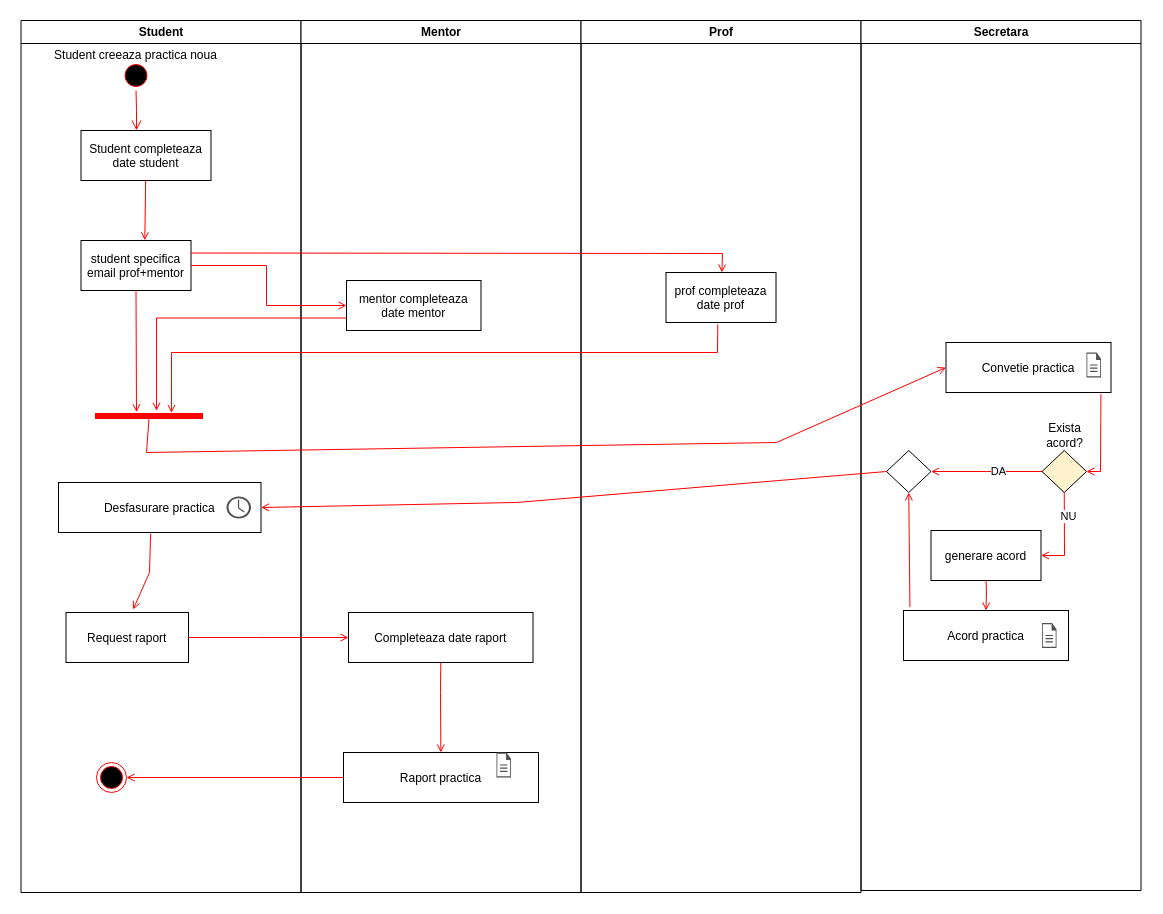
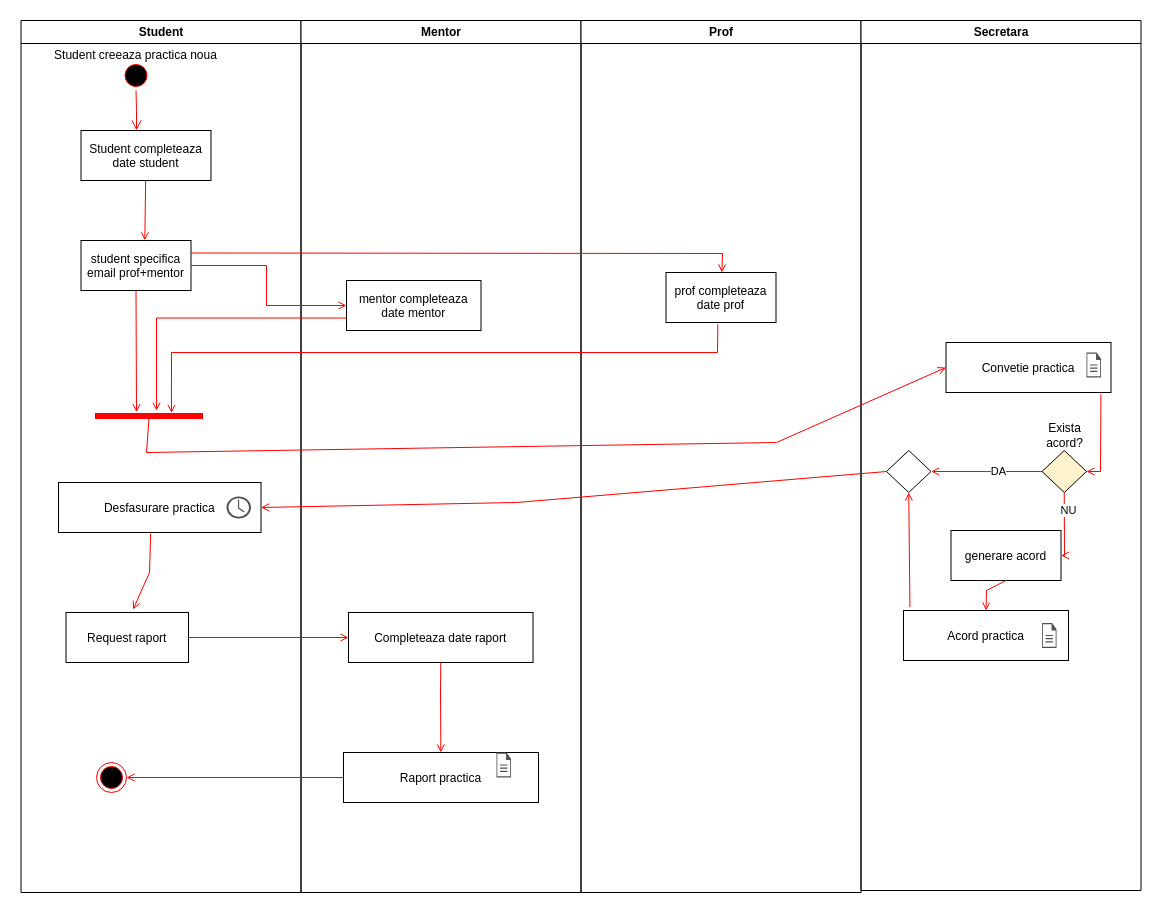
  <mxCell id="0" />
  <mxCell id="1" parent="0" />
  <mxCell id="2" value="Student" style="swimlane;whiteSpace=wrap" parent="1" vertex="1"><mxGeometry x="20.5" y="20" width="280" height="872" as="geometry" /></mxCell>
  <mxCell id="3" value="Student creeaza practica noua&#10;&#10;&#10;" style="ellipse;shape=startState;fillColor=#000000;strokeColor=#ff0000;" parent="2" vertex="1"><mxGeometry x="100" y="40" width="30" height="30" as="geometry" /></mxCell>
  <mxCell id="4" value="" style="edgeStyle=elbowEdgeStyle;elbow=horizontal;verticalAlign=bottom;endArrow=open;endSize=8;strokeColor=#FF0000;endFill=1;rounded=0" parent="2" source="3" target="5" edge="1"><mxGeometry x="100" y="40" as="geometry"><mxPoint x="115" y="110" as="targetPoint" /></mxGeometry></mxCell>
  <mxCell id="5" value="Student completeaza&#10;date student" style="" parent="2" vertex="1"><mxGeometry x="60" y="110" width="130" height="50" as="geometry" /></mxCell>
  <mxCell id="6" value="student specifica &#10;email prof+mentor" style="" parent="2" vertex="1"><mxGeometry x="60" y="220" width="110" height="50" as="geometry" /></mxCell>
  <mxCell id="7" value="" style="endArrow=open;strokeColor=#FF0000;endFill=1;rounded=0;entryX=0.58;entryY=-0.003;entryDx=0;entryDy=0;entryPerimeter=0;" parent="2" source="5" target="6" edge="1"><mxGeometry relative="1" as="geometry" /></mxCell>
  <mxCell id="8" value="" style="whiteSpace=wrap;strokeColor=#FF0000;fillColor=#FF0000;rotation=90;" parent="2" vertex="1"><mxGeometry x="125.5" y="342" width="5" height="107" as="geometry" /></mxCell>
  <mxCell id="9" value="" style="edgeStyle=elbowEdgeStyle;elbow=horizontal;strokeColor=#FF0000;endArrow=open;endFill=1;rounded=0;exitX=0.5;exitY=1;exitDx=0;exitDy=0;entryX=-0.257;entryY=0.62;entryDx=0;entryDy=0;entryPerimeter=0;" edge="1" parent="2" source="6" target="8"><mxGeometry width="100" height="100" relative="1" as="geometry"><mxPoint x="485" y="342" as="sourcePoint" /><mxPoint x="115.5" y="362" as="targetPoint" /><Array as="points"><mxPoint x="115.5" y="322" /><mxPoint x="128.5" y="342" /><mxPoint x="115.5" y="312" /><mxPoint x="485" y="410" /></Array></mxGeometry></mxCell>
  <mxCell id="10" value="Desfasurare practica" style="" vertex="1" parent="2"><mxGeometry x="37.5" y="462" width="202.5" height="50" as="geometry" /></mxCell>
  <mxCell id="11" value="" style="pointerEvents=1;shadow=0;dashed=0;html=1;strokeColor=none;fillColor=#505050;labelPosition=center;verticalLabelPosition=bottom;verticalAlign=top;outlineConnect=0;align=center;shape=mxgraph.office.concepts.clock;" vertex="1" parent="2"><mxGeometry x="205.5" y="476" width="24.5" height="22" as="geometry" /></mxCell>
  <mxCell id="12" value="Request raport" style="" vertex="1" parent="2"><mxGeometry x="45" y="592" width="122.5" height="50" as="geometry" /></mxCell>
  <mxCell id="13" value="" style="endArrow=open;strokeColor=#FF0000;endFill=1;rounded=0;exitX=0.455;exitY=1.023;exitDx=0;exitDy=0;entryX=0.548;entryY=-0.06;entryDx=0;entryDy=0;entryPerimeter=0;exitPerimeter=0;" edge="1" parent="2" source="10" target="12"><mxGeometry relative="1" as="geometry"><mxPoint x="875.5" y="483" as="sourcePoint" /><mxPoint x="250" y="497" as="targetPoint" /><Array as="points"><mxPoint x="128.5" y="552" /></Array></mxGeometry></mxCell>
  <mxCell id="14" value="" style="ellipse;shape=endState;fillColor=#000000;strokeColor=#ff0000" vertex="1" parent="2"><mxGeometry x="75.5" y="742" width="30" height="30" as="geometry" /></mxCell>
  <mxCell id="15" value="Mentor" style="swimlane;whiteSpace=wrap" parent="1" vertex="1"><mxGeometry x="300.5" y="20" width="280" height="872" as="geometry" /></mxCell>
  <mxCell id="16" value="mentor completeaza&#10;date mentor" style="" parent="15" vertex="1"><mxGeometry x="45.5" y="260" width="134.5" height="50" as="geometry" /></mxCell>
  <mxCell id="17" value="Completeaza date raport" style="" vertex="1" parent="15"><mxGeometry x="47.5" y="592" width="184.5" height="50" as="geometry" /></mxCell>
  <mxCell id="18" value="Raport practica" style="" vertex="1" parent="15"><mxGeometry x="42.5" y="732" width="195" height="50" as="geometry" /></mxCell>
  <mxCell id="19" value="" style="shape=image;html=1;verticalAlign=top;verticalLabelPosition=bottom;labelBackgroundColor=#ffffff;imageAspect=0;aspect=fixed;image=https://cdn4.iconfinder.com/data/icons/glyphs/24/icons_save-128.png" vertex="1" parent="15"><mxGeometry x="55.5" y="739" width="18" height="18" as="geometry" /></mxCell>
  <mxCell id="20" value="&lt;span style=&quot;color: rgba(0 , 0 , 0 , 0) ; font-family: monospace ; font-size: 0px&quot;&gt;%3CmxGraphModel%3E%3Croot%3E%3CmxCell%20id%3D%220%22%2F%3E%3CmxCell%20id%3D%221%22%20parent%3D%220%22%2F%3E%3CmxCell%20id%3D%222%22%20value%3D%22%22%20style%3D%22shape%3Dimage%3Bhtml%3D1%3BverticalAlign%3Dtop%3BverticalLabelPosition%3Dbottom%3BlabelBackgroundColor%3D%23ffffff%3BimageAspect%3D0%3Baspect%3Dfixed%3Bimage%3Dhttps%3A%2F%2Fcdn4.iconfinder.com%2Fdata%2Ficons%2Fglyphs%2F24%2Ficons_save-128.png%22%20vertex%3D%221%22%20parent%3D%221%22%3E%3CmxGeometry%20x%3D%221100%22%20y%3D%22489%22%20width%3D%2218%22%20height%3D%2218%22%20as%3D%22geometry%22%2F%3E%3C%2FmxCell%3E%3C%2Froot%3E%3C%2FmxGraphModel%3E&lt;/span&gt;&lt;span style=&quot;color: rgba(0 , 0 , 0 , 0) ; font-family: monospace ; font-size: 0px&quot;&gt;%3CmxGraphModel%3E%3Croot%3E%3CmxCell%20id%3D%220%22%2F%3E%3CmxCell%20id%3D%221%22%20parent%3D%220%22%2F%3E%3CmxCell%20id%3D%222%22%20value%3D%22%22%20style%3D%22shape%3Dimage%3Bhtml%3D1%3BverticalAlign%3Dtop%3BverticalLabelPosition%3Dbottom%3BlabelBackgroundColor%3D%23ffffff%3BimageAspect%3D0%3Baspect%3Dfixed%3Bimage%3Dhttps%3A%2F%2Fcdn4.iconfinder.com%2Fdata%2Ficons%2Fglyphs%2F24%2Ficons_save-128.png%22%20vertex%3D%221%22%20parent%3D%221%22%3E%3CmxGeometry%20x%3D%221100%22%20y%3D%22489%22%20width%3D%2218%22%20height%3D%2218%22%20as%3D%22geometry%22%2F%3E%3C%2FmxCell%3E%3C%2Froot%3E%3C%2FmxGraphModel%3E&lt;/span&gt;&lt;span style=&quot;color: rgba(0 , 0 , 0 , 0) ; font-family: monospace ; font-size: 0px&quot;&gt;%3CmxGraphModel%3E%3Croot%3E%3CmxCell%20id%3D%220%22%2F%3E%3CmxCell%20id%3D%221%22%20parent%3D%220%22%2F%3E%3CmxCell%20id%3D%222%22%20value%3D%22%22%20style%3D%22shape%3Dimage%3Bhtml%3D1%3BverticalAlign%3Dtop%3BverticalLabelPosition%3Dbottom%3BlabelBackgroundColor%3D%23ffffff%3BimageAspect%3D0%3Baspect%3Dfixed%3Bimage%3Dhttps%3A%2F%2Fcdn4.iconfinder.com%2Fdata%2Ficons%2Fglyphs%2F24%2Ficons_save-128.png%22%20vertex%3D%221%22%20parent%3D%221%22%3E%3CmxGeometry%20x%3D%221100%22%20y%3D%22489%22%20width%3D%2218%22%20height%3D%2218%22%20as%3D%22geometry%22%2F%3E%3C%2FmxCell%3E%3C%2Froot%3E%3C%2FmxGraphModel%3E&lt;/span&gt;" style="pointerEvents=1;shadow=0;dashed=0;html=1;strokeColor=none;fillColor=#505050;labelPosition=center;verticalLabelPosition=bottom;verticalAlign=top;outlineConnect=0;align=center;shape=mxgraph.office.concepts.document;" vertex="1" parent="15"><mxGeometry x="195.5" y="732" width="14.5" height="25" as="geometry" /></mxCell>
  <mxCell id="21" value="" style="endArrow=open;strokeColor=#FF0000;endFill=1;rounded=0;exitX=0.5;exitY=1;exitDx=0;exitDy=0;" edge="1" parent="15" source="17" target="18"><mxGeometry relative="1" as="geometry"><mxPoint x="-87.5" y="627" as="sourcePoint" /><mxPoint x="57.5" y="627" as="targetPoint" /><Array as="points"><mxPoint x="139.5" y="672" /></Array></mxGeometry></mxCell>
  <mxCell id="22" value="Prof" style="swimlane;whiteSpace=wrap" parent="1" vertex="1"><mxGeometry x="580.5" y="20" width="280" height="872" as="geometry" /></mxCell>
  <mxCell id="23" value="prof completeaza&#10;date prof" style="" parent="22" vertex="1"><mxGeometry x="85" y="252" width="110" height="50" as="geometry" /></mxCell>
  <mxCell id="24" value="Secretara" style="swimlane;whiteSpace=wrap" vertex="1" parent="1"><mxGeometry x="860.5" y="20" width="280" height="870" as="geometry" /></mxCell>
  <mxCell id="25" value="Exista acord?&lt;br&gt;&lt;br&gt;&lt;br&gt;&lt;br&gt;&lt;br&gt;&lt;br&gt;" style="rhombus;whiteSpace=wrap;html=1;fillColor=#fff2cc;" vertex="1" parent="24"><mxGeometry x="181" y="430" width="44.5" height="42" as="geometry" /></mxCell>
  <mxCell id="26" value="" style="endArrow=open;strokeColor=#FF0000;endFill=1;rounded=0;entryX=1;entryY=0.5;entryDx=0;entryDy=0;exitX=0.939;exitY=1.033;exitDx=0;exitDy=0;exitPerimeter=0;" edge="1" parent="24" source="32" target="25"><mxGeometry relative="1" as="geometry"><mxPoint x="164.5" y="449.998" as="sourcePoint" /><mxPoint x="320" y="473.14" as="targetPoint" /><Array as="points"><mxPoint x="239.5" y="451" /></Array></mxGeometry></mxCell>
- <mxCell id="27" value="generare acord" style="" vertex="1" parent="24"><mxGeometry x="70" y="510" width="110" height="50" as="geometry" /></mxCell>
+ <mxCell id="27" value="generare acord" style="" vertex="1" parent="24"><mxGeometry x="90" y="510" width="110" height="50" as="geometry" /></mxCell>
  <mxCell id="28" value="" style="rhombus;whiteSpace=wrap;html=1;" vertex="1" parent="24"><mxGeometry x="25.5" y="430" width="44.5" height="42" as="geometry" /></mxCell>
  <mxCell id="29" value="" style="endArrow=open;strokeColor=#FF0000;endFill=1;rounded=0;entryX=1;entryY=0.5;entryDx=0;entryDy=0;exitX=0.5;exitY=1;exitDx=0;exitDy=0;" edge="1" parent="24" source="25" target="27"><mxGeometry relative="1" as="geometry"><mxPoint x="177.5" y="382" as="sourcePoint" /><mxPoint x="191" y="461.0" as="targetPoint" /><Array as="points"><mxPoint x="203.5" y="535" /></Array></mxGeometry></mxCell>
  <mxCell id="30" value="NU" style="edgeLabel;html=1;align=center;verticalAlign=middle;resizable=0;points=[];" vertex="1" connectable="0" parent="29"><mxGeometry x="-0.451" y="4" relative="1" as="geometry"><mxPoint as="offset" /></mxGeometry></mxCell>
  <mxCell id="31" value="" style="group" vertex="1" connectable="0" parent="24"><mxGeometry x="85" y="322" width="165" height="50" as="geometry" /></mxCell>
  <mxCell id="32" value="Convetie practica" style="" parent="31" vertex="1"><mxGeometry width="165" height="50" as="geometry" /></mxCell>
  <mxCell id="33" value="&lt;span style=&quot;color: rgba(0 , 0 , 0 , 0) ; font-family: monospace ; font-size: 0px&quot;&gt;%3CmxGraphModel%3E%3Croot%3E%3CmxCell%20id%3D%220%22%2F%3E%3CmxCell%20id%3D%221%22%20parent%3D%220%22%2F%3E%3CmxCell%20id%3D%222%22%20value%3D%22%22%20style%3D%22shape%3Dimage%3Bhtml%3D1%3BverticalAlign%3Dtop%3BverticalLabelPosition%3Dbottom%3BlabelBackgroundColor%3D%23ffffff%3BimageAspect%3D0%3Baspect%3Dfixed%3Bimage%3Dhttps%3A%2F%2Fcdn4.iconfinder.com%2Fdata%2Ficons%2Fglyphs%2F24%2Ficons_save-128.png%22%20vertex%3D%221%22%20parent%3D%221%22%3E%3CmxGeometry%20x%3D%221100%22%20y%3D%22489%22%20width%3D%2218%22%20height%3D%2218%22%20as%3D%22geometry%22%2F%3E%3C%2FmxCell%3E%3C%2Froot%3E%3C%2FmxGraphModel%3E&lt;/span&gt;&lt;span style=&quot;color: rgba(0 , 0 , 0 , 0) ; font-family: monospace ; font-size: 0px&quot;&gt;%3CmxGraphModel%3E%3Croot%3E%3CmxCell%20id%3D%220%22%2F%3E%3CmxCell%20id%3D%221%22%20parent%3D%220%22%2F%3E%3CmxCell%20id%3D%222%22%20value%3D%22%22%20style%3D%22shape%3Dimage%3Bhtml%3D1%3BverticalAlign%3Dtop%3BverticalLabelPosition%3Dbottom%3BlabelBackgroundColor%3D%23ffffff%3BimageAspect%3D0%3Baspect%3Dfixed%3Bimage%3Dhttps%3A%2F%2Fcdn4.iconfinder.com%2Fdata%2Ficons%2Fglyphs%2F24%2Ficons_save-128.png%22%20vertex%3D%221%22%20parent%3D%221%22%3E%3CmxGeometry%20x%3D%221100%22%20y%3D%22489%22%20width%3D%2218%22%20height%3D%2218%22%20as%3D%22geometry%22%2F%3E%3C%2FmxCell%3E%3C%2Froot%3E%3C%2FmxGraphModel%3E&lt;/span&gt;&lt;span style=&quot;color: rgba(0 , 0 , 0 , 0) ; font-family: monospace ; font-size: 0px&quot;&gt;%3CmxGraphModel%3E%3Croot%3E%3CmxCell%20id%3D%220%22%2F%3E%3CmxCell%20id%3D%221%22%20parent%3D%220%22%2F%3E%3CmxCell%20id%3D%222%22%20value%3D%22%22%20style%3D%22shape%3Dimage%3Bhtml%3D1%3BverticalAlign%3Dtop%3BverticalLabelPosition%3Dbottom%3BlabelBackgroundColor%3D%23ffffff%3BimageAspect%3D0%3Baspect%3Dfixed%3Bimage%3Dhttps%3A%2F%2Fcdn4.iconfinder.com%2Fdata%2Ficons%2Fglyphs%2F24%2Ficons_save-128.png%22%20vertex%3D%221%22%20parent%3D%221%22%3E%3CmxGeometry%20x%3D%221100%22%20y%3D%22489%22%20width%3D%2218%22%20height%3D%2218%22%20as%3D%22geometry%22%2F%3E%3C%2FmxCell%3E%3C%2Froot%3E%3C%2FmxGraphModel%3E&lt;/span&gt;" style="pointerEvents=1;shadow=0;dashed=0;html=1;strokeColor=none;fillColor=#505050;labelPosition=center;verticalLabelPosition=bottom;verticalAlign=top;outlineConnect=0;align=center;shape=mxgraph.office.concepts.document;" vertex="1" parent="31"><mxGeometry x="140.5" y="10" width="14.5" height="25" as="geometry" /></mxCell>
  <mxCell id="34" value="" style="shape=image;html=1;verticalAlign=top;verticalLabelPosition=bottom;labelBackgroundColor=#ffffff;imageAspect=0;aspect=fixed;image=https://cdn4.iconfinder.com/data/icons/glyphs/24/icons_save-128.png" vertex="1" parent="31"><mxGeometry x="10.5" y="17" width="18" height="18" as="geometry" /></mxCell>
  <mxCell id="35" value="" style="endArrow=open;strokeColor=#FF0000;endFill=1;rounded=0;entryX=0.5;entryY=0;entryDx=0;entryDy=0;exitX=0.5;exitY=1;exitDx=0;exitDy=0;" edge="1" parent="24" source="27" target="40"><mxGeometry relative="1" as="geometry"><mxPoint x="213.25" y="482" as="sourcePoint" /><mxPoint x="190" y="545.0" as="targetPoint" /><Array as="points"><mxPoint x="125.5" y="570" /></Array></mxGeometry></mxCell>
  <mxCell id="36" value="" style="endArrow=open;strokeColor=#FF0000;endFill=1;rounded=0;entryX=0.5;entryY=1;entryDx=0;entryDy=0;exitX=0.039;exitY=-0.065;exitDx=0;exitDy=0;exitPerimeter=0;" edge="1" parent="24" source="40" target="28"><mxGeometry relative="1" as="geometry"><mxPoint x="223.25" y="492" as="sourcePoint" /><mxPoint x="200" y="555.0" as="targetPoint" /><Array as="points" /></mxGeometry></mxCell>
  <mxCell id="37" value="" style="endArrow=open;strokeColor=#FF0000;endFill=1;rounded=0;entryX=1;entryY=0.5;entryDx=0;entryDy=0;exitX=0;exitY=0.5;exitDx=0;exitDy=0;" edge="1" parent="24" source="25" target="28"><mxGeometry relative="1" as="geometry"><mxPoint x="249.935" y="383.65" as="sourcePoint" /><mxPoint x="235.5" y="461" as="targetPoint" /><Array as="points"><mxPoint x="125.5" y="451" /></Array></mxGeometry></mxCell>
  <mxCell id="38" value="DA" style="edgeLabel;html=1;align=center;verticalAlign=middle;resizable=0;points=[];" vertex="1" connectable="0" parent="37"><mxGeometry x="-0.212" y="-1" relative="1" as="geometry"><mxPoint as="offset" /></mxGeometry></mxCell>
  <mxCell id="39" value="" style="group" vertex="1" connectable="0" parent="24"><mxGeometry x="42.5" y="590" width="165" height="50" as="geometry" /></mxCell>
  <mxCell id="40" value="Acord practica" style="" vertex="1" parent="39"><mxGeometry width="165" height="50" as="geometry" /></mxCell>
  <mxCell id="41" value="" style="pointerEvents=1;shadow=0;dashed=0;html=1;strokeColor=none;fillColor=#505050;labelPosition=center;verticalLabelPosition=bottom;verticalAlign=top;outlineConnect=0;align=center;shape=mxgraph.office.concepts.document;" vertex="1" parent="39"><mxGeometry x="138.5" y="12.5" width="14.5" height="25" as="geometry" /></mxCell>
  <mxCell id="42" value="" style="shape=image;html=1;verticalAlign=top;verticalLabelPosition=bottom;labelBackgroundColor=#ffffff;imageAspect=0;aspect=fixed;image=https://cdn4.iconfinder.com/data/icons/glyphs/24/icons_save-128.png" vertex="1" parent="39"><mxGeometry x="13" y="16" width="18" height="18" as="geometry" /></mxCell>
  <mxCell id="43" value="" style="endArrow=open;strokeColor=#FF0000;endFill=1;rounded=0;entryX=0;entryY=0.5;entryDx=0;entryDy=0;" parent="1" source="6" target="16" edge="1"><mxGeometry relative="1" as="geometry"><Array as="points"><mxPoint x="266" y="265" /><mxPoint x="266" y="305" /></Array></mxGeometry></mxCell>
  <mxCell id="44" value="" style="edgeStyle=none;strokeColor=#FF0000;endArrow=open;endFill=1;rounded=0;exitX=1;exitY=0.25;exitDx=0;exitDy=0;" parent="1" target="23" edge="1" source="6"><mxGeometry width="100" height="100" relative="1" as="geometry"><mxPoint x="550.5" y="449.5" as="sourcePoint" /><mxPoint x="670.5" y="449.5" as="targetPoint" /><Array as="points"><mxPoint x="722" y="253" /></Array></mxGeometry></mxCell>
  <mxCell id="45" value="" style="edgeStyle=elbowEdgeStyle;elbow=horizontal;strokeColor=#FF0000;endArrow=open;endFill=1;rounded=0;exitX=0;exitY=0.75;exitDx=0;exitDy=0;entryX=-0.543;entryY=0.437;entryDx=0;entryDy=0;entryPerimeter=0;" edge="1" parent="1" source="16" target="8"><mxGeometry width="100" height="100" relative="1" as="geometry"><mxPoint x="145.5" y="300" as="sourcePoint" /><mxPoint x="146" y="382" as="targetPoint" /><Array as="points"><mxPoint x="156" y="352" /><mxPoint x="146" y="352" /><mxPoint x="159" y="372" /><mxPoint x="146" y="342" /><mxPoint x="515.5" y="440" /></Array></mxGeometry></mxCell>
  <mxCell id="46" value="" style="endArrow=open;strokeColor=#FF0000;endFill=1;rounded=0;entryX=-0.114;entryY=0.29;entryDx=0;entryDy=0;exitX=0.471;exitY=1.037;exitDx=0;exitDy=0;exitPerimeter=0;entryPerimeter=0;" edge="1" parent="1" source="23" target="8"><mxGeometry relative="1" as="geometry"><mxPoint x="200.5" y="291.858" as="sourcePoint" /><mxPoint x="356" y="315" as="targetPoint" /><Array as="points"><mxPoint x="717" y="352" /><mxPoint x="171" y="352" /></Array></mxGeometry></mxCell>
  <mxCell id="47" value="" style="endArrow=open;strokeColor=#FF0000;endFill=1;rounded=0;entryX=0;entryY=0.5;entryDx=0;entryDy=0;exitX=1;exitY=0.5;exitDx=0;exitDy=0;" edge="1" parent="1" source="8" target="32"><mxGeometry relative="1" as="geometry"><mxPoint x="682.34" y="462" as="sourcePoint" /><mxPoint x="136" y="550.58" as="targetPoint" /><Array as="points"><mxPoint x="146" y="452" /><mxPoint x="776" y="442" /></Array></mxGeometry></mxCell>
  <mxCell id="48" value="" style="endArrow=open;strokeColor=#FF0000;endFill=1;rounded=0;exitX=0;exitY=0.5;exitDx=0;exitDy=0;entryX=1;entryY=0.5;entryDx=0;entryDy=0;" edge="1" parent="1" source="28" target="10"><mxGeometry relative="1" as="geometry"><mxPoint x="919.435" y="638.75" as="sourcePoint" /><mxPoint x="506" y="522" as="targetPoint" /><Array as="points"><mxPoint x="516" y="502" /></Array></mxGeometry></mxCell>
  <mxCell id="49" value="" style="endArrow=open;strokeColor=#FF0000;endFill=1;rounded=0;exitX=1;exitY=0.5;exitDx=0;exitDy=0;entryX=0;entryY=0.5;entryDx=0;entryDy=0;" edge="1" parent="1" source="12" target="17"><mxGeometry relative="1" as="geometry"><mxPoint x="160.138" y="543.15" as="sourcePoint" /><mxPoint x="157.63" y="619" as="targetPoint" /><Array as="points"><mxPoint x="256" y="637" /></Array></mxGeometry></mxCell>
  <mxCell id="50" value="" style="endArrow=open;strokeColor=#FF0000;endFill=1;rounded=0;exitX=0;exitY=0.5;exitDx=0;exitDy=0;entryX=1;entryY=0.5;entryDx=0;entryDy=0;" edge="1" parent="1" source="18" target="14"><mxGeometry relative="1" as="geometry"><mxPoint x="450.25" y="672" as="sourcePoint" /><mxPoint x="126" y="772" as="targetPoint" /><Array as="points" /></mxGeometry></mxCell>
